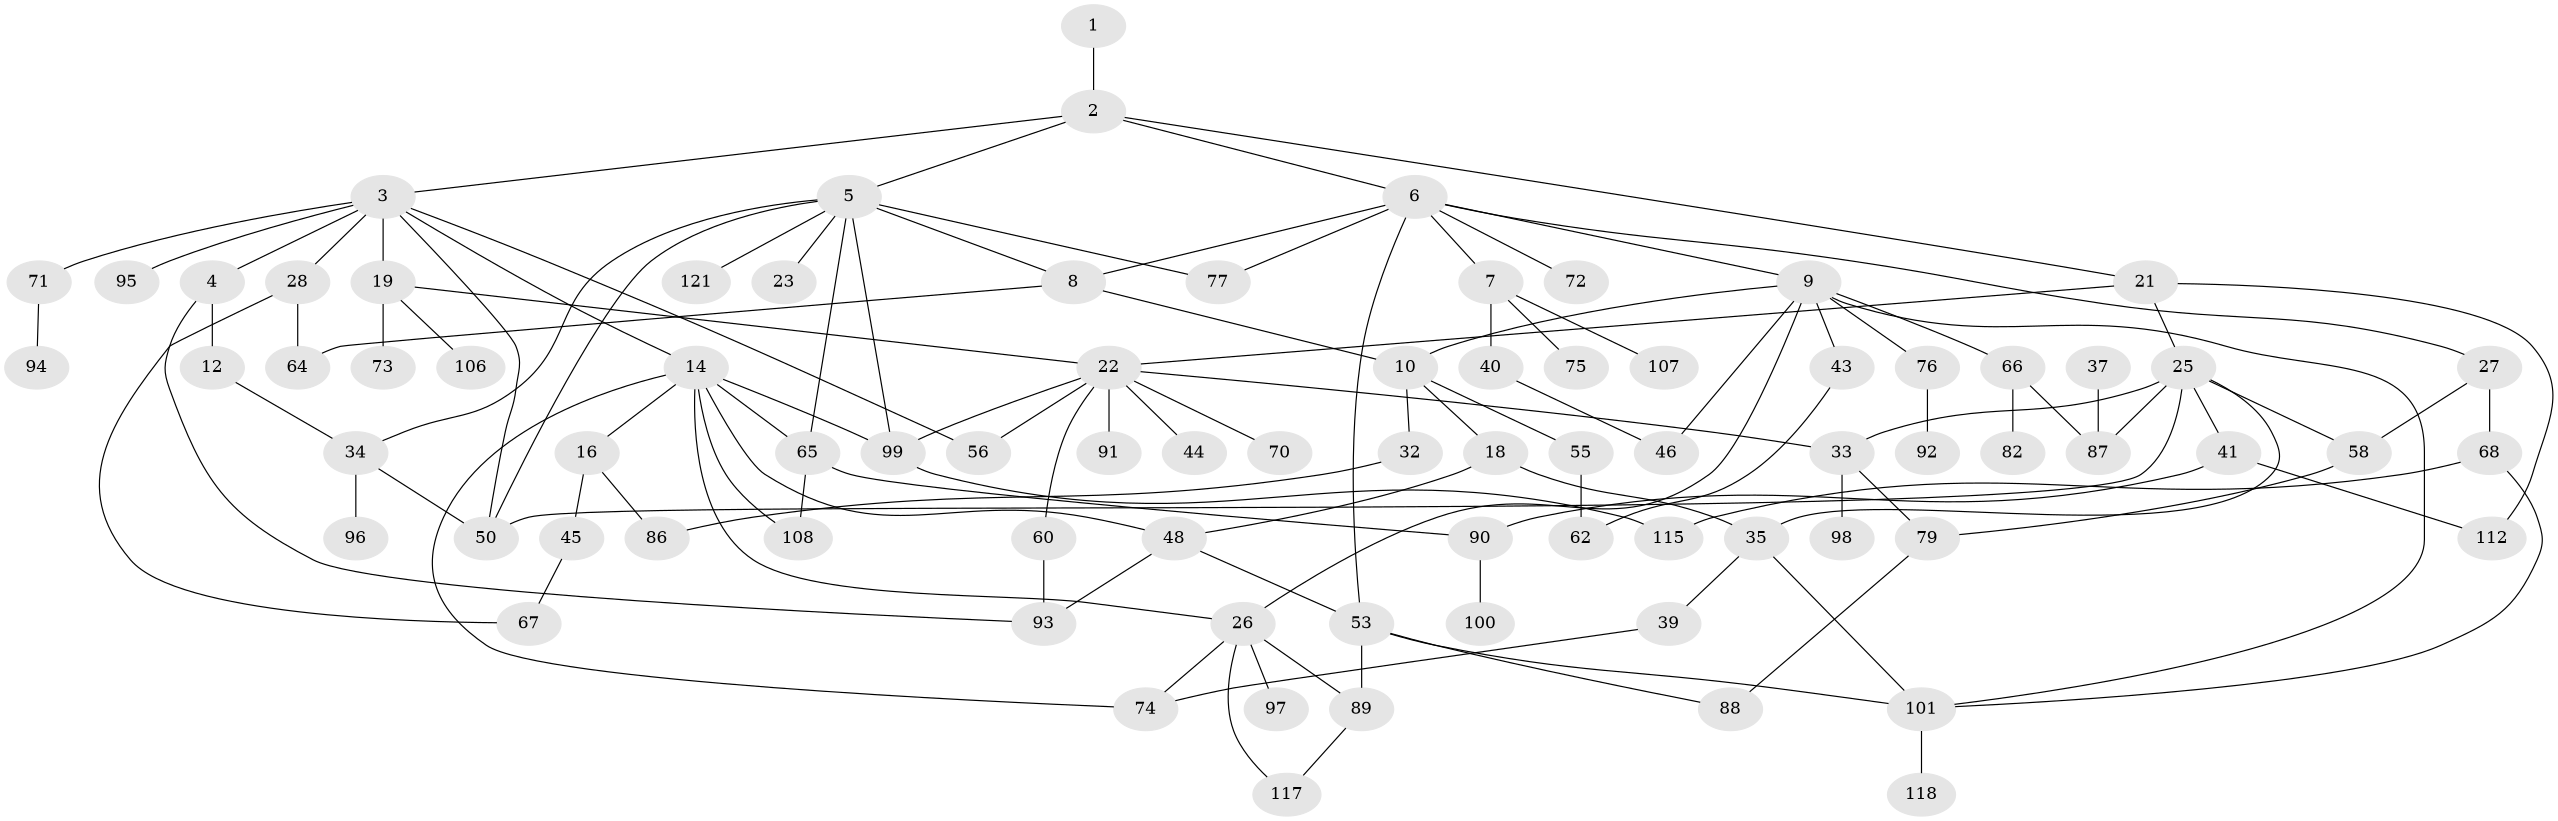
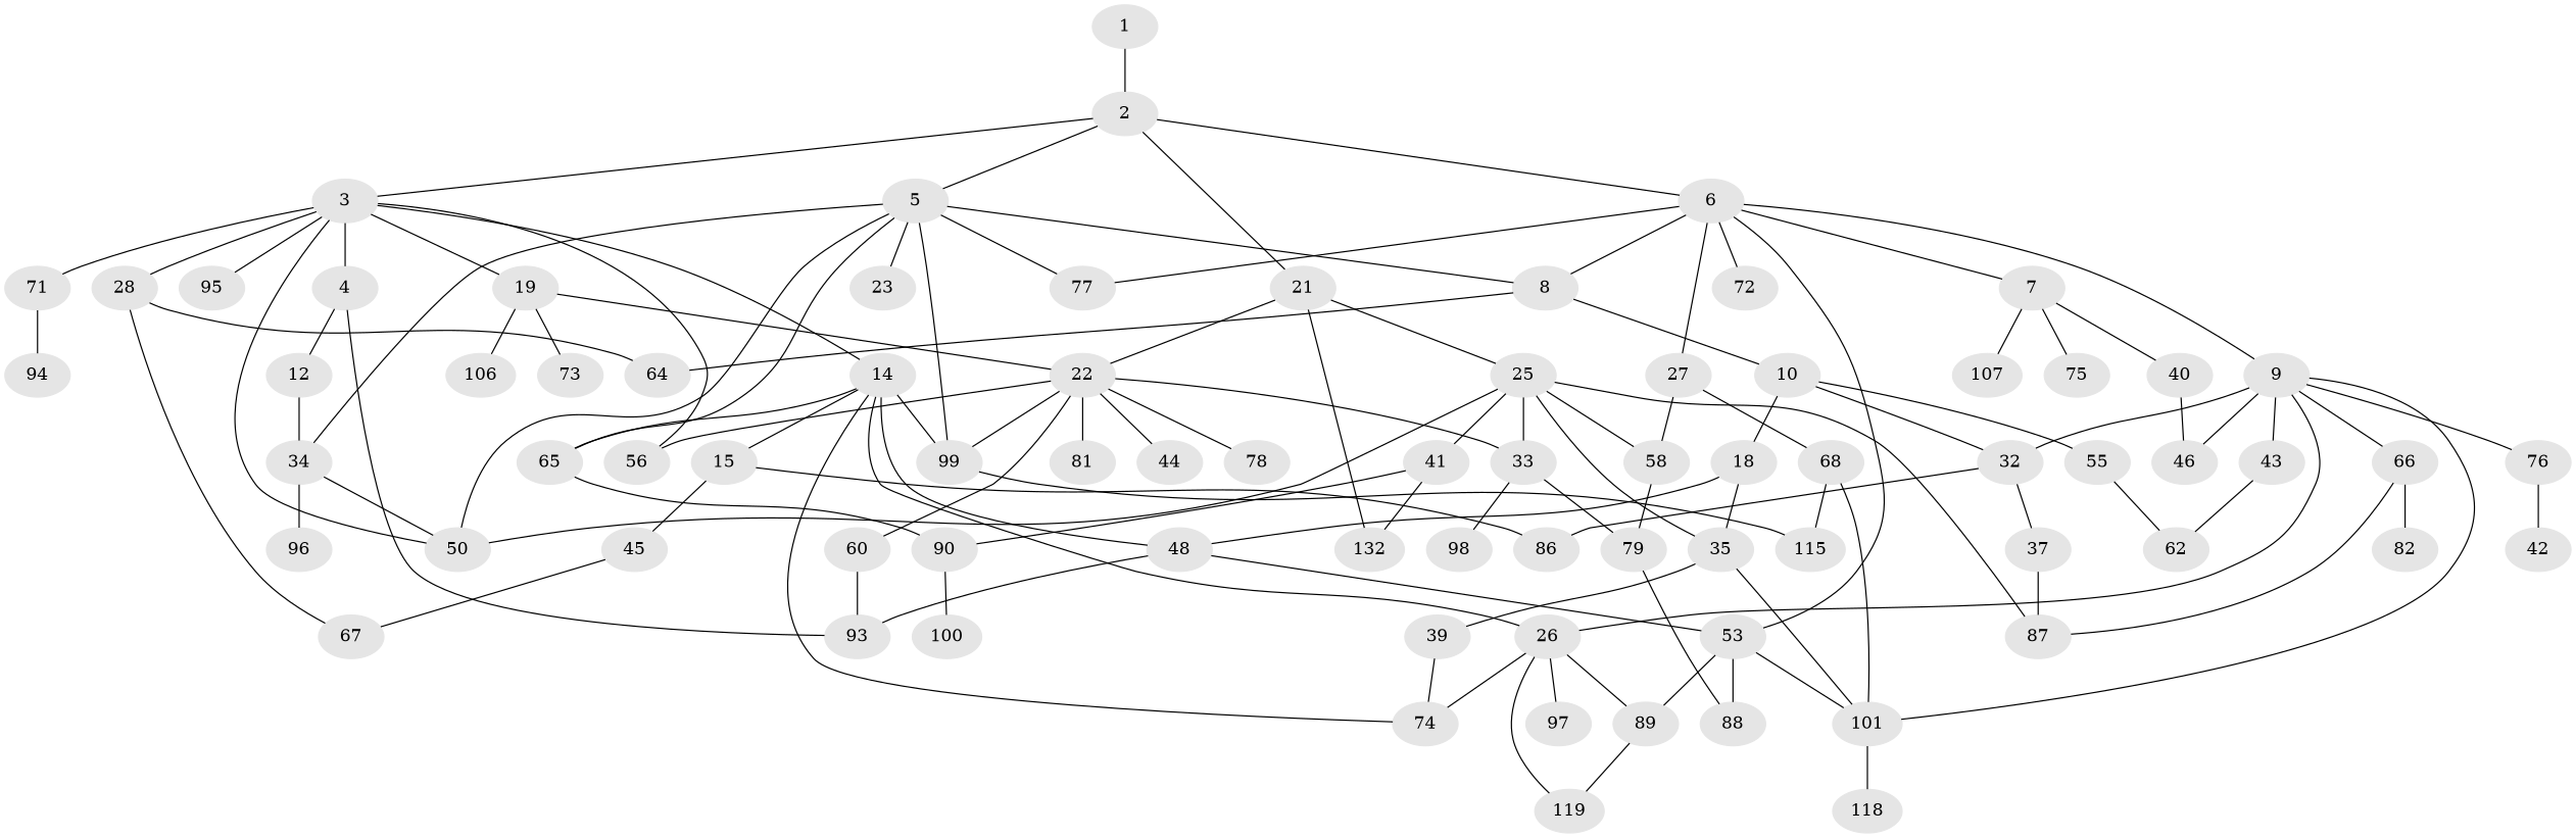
  graph {
    node [color=gray90 style=filled]
    2 [super="+13"]
    3 [super="+11"]
    5 [super="+30"]
    6 [super="+84"]
    21 [super="+49"]
    1
    4 [super="+57"]
    14 [super="+36"]
    19 [super="+31"]
    28
    50 [super="+111"]
    56
    71
    95
    8
    23
    34 [super="+38"]
    65 [super="+83"]
    99 [super="+105"]
-   121
    77
    7 [super="+42"]
    9 [super="+20"]
    27
    53 [super="+81"]
    72 [super="+116"]
    22 [super="+24"]
    25 [super="+29"]
-   112
+   112 [label=132]
    12 [super="+59"]
    93
    26 [super="+54"]
-   16 [super="+17"]
+   16 [super="+17" label=15]
    48
    74
-   108
    73
    106
    64
    67
    94
    10 [super="+15"]
    96
    90
    115
    40 [super="+69"]
    75
    107
    43
    46
    66 [super="+117"]
    76 [super="+80"]
    101 [super="+114"]
    58
    68 [super="+103"]
    89 [super="+102"]
    88 [super="+104"]
    18
    32 [super="+120"]
    55 [super="+61"]
    97
-   119 [label=117]
+   119
    62 [super="+110"]
    87 [super="+109"]
    82
-   92
+   92 [label=42]
    118
    35 [super="+52"]
    86
    37 [super="+113"]
    45 [super="+47"]
    39 [super="+51"]
    33 [super="+85"]
    44
    60 [super="+70"]
-   78 [label=70]
-   91
+   78
+   91 [label=81]
    41 [super="+63"]
    79
    98
    100
    2 -- 3
    2 -- 5
    2 -- 6
    2 -- 21
    3 -- 4
    3 -- 14
    3 -- 19
    3 -- 28
    3 -- 50
    3 -- 56
    3 -- 71
    3 -- 95
    5 -- 50
    5 -- 8
    5 -- 23
    5 -- 34
    5 -- 65
    5 -- 99
-   5 -- 121
    5 -- 77
    6 -- 8
    6 -- 77
    6 -- 7
    6 -- 9
    6 -- 27
    6 -- 53
    6 -- 72
    21 -- 22
    21 -- 25
    21 -- 112
    1 -- 2
    4 -- 12
    4 -- 93
    14 -- 65
    14 -- 99
    14 -- 26
    14 -- 16
    14 -- 48
    14 -- 74
-   14 -- 108
    19 -- 22
    19 -- 73
    19 -- 106
    28 -- 64
    28 -- 67
    71 -- 94
    8 -- 64
    8 -- 10
    34 -- 50
    34 -- 96
-   65 -- 108
    65 -- 90
    99 -- 115
    7 -- 40
    7 -- 75
    7 -- 107
    9 -- 26
-   9 -- 10
+   9 -- 32
    9 -- 43
    9 -- 46
    9 -- 66
    9 -- 76
    9 -- 101
    27 -- 58
    27 -- 68
    53 -- 101
    53 -- 89
    53 -- 88
    22 -- 56
    22 -- 99
    22 -- 33
    22 -- 44
    22 -- 60
    22 -- 78
    22 -- 91
    25 -- 50
    25 -- 58
    25 -- 87
    25 -- 35
    25 -- 33
    25 -- 41
    12 -- 34
    26 -- 74
    26 -- 89
    26 -- 97
    26 -- 119
    16 -- 86
    16 -- 45
    48 -- 53
    48 -- 93
    10 -- 18
    10 -- 32
    10 -- 55
    90 -- 100
    40 -- 46
    43 -- 62
    66 -- 87
    66 -- 82
    76 -- 92
    101 -- 118
    58 -- 79
    68 -- 115
    68 -- 101
    89 -- 119
    18 -- 48
    18 -- 35
    32 -- 86
+   32 -- 37
    55 -- 62
    35 -- 101
    35 -- 39
    37 -- 87
    45 -- 67
    39 -- 74
    33 -- 79
    33 -- 98
    60 -- 93
    41 -- 112
    41 -- 90
    79 -- 88
  }
